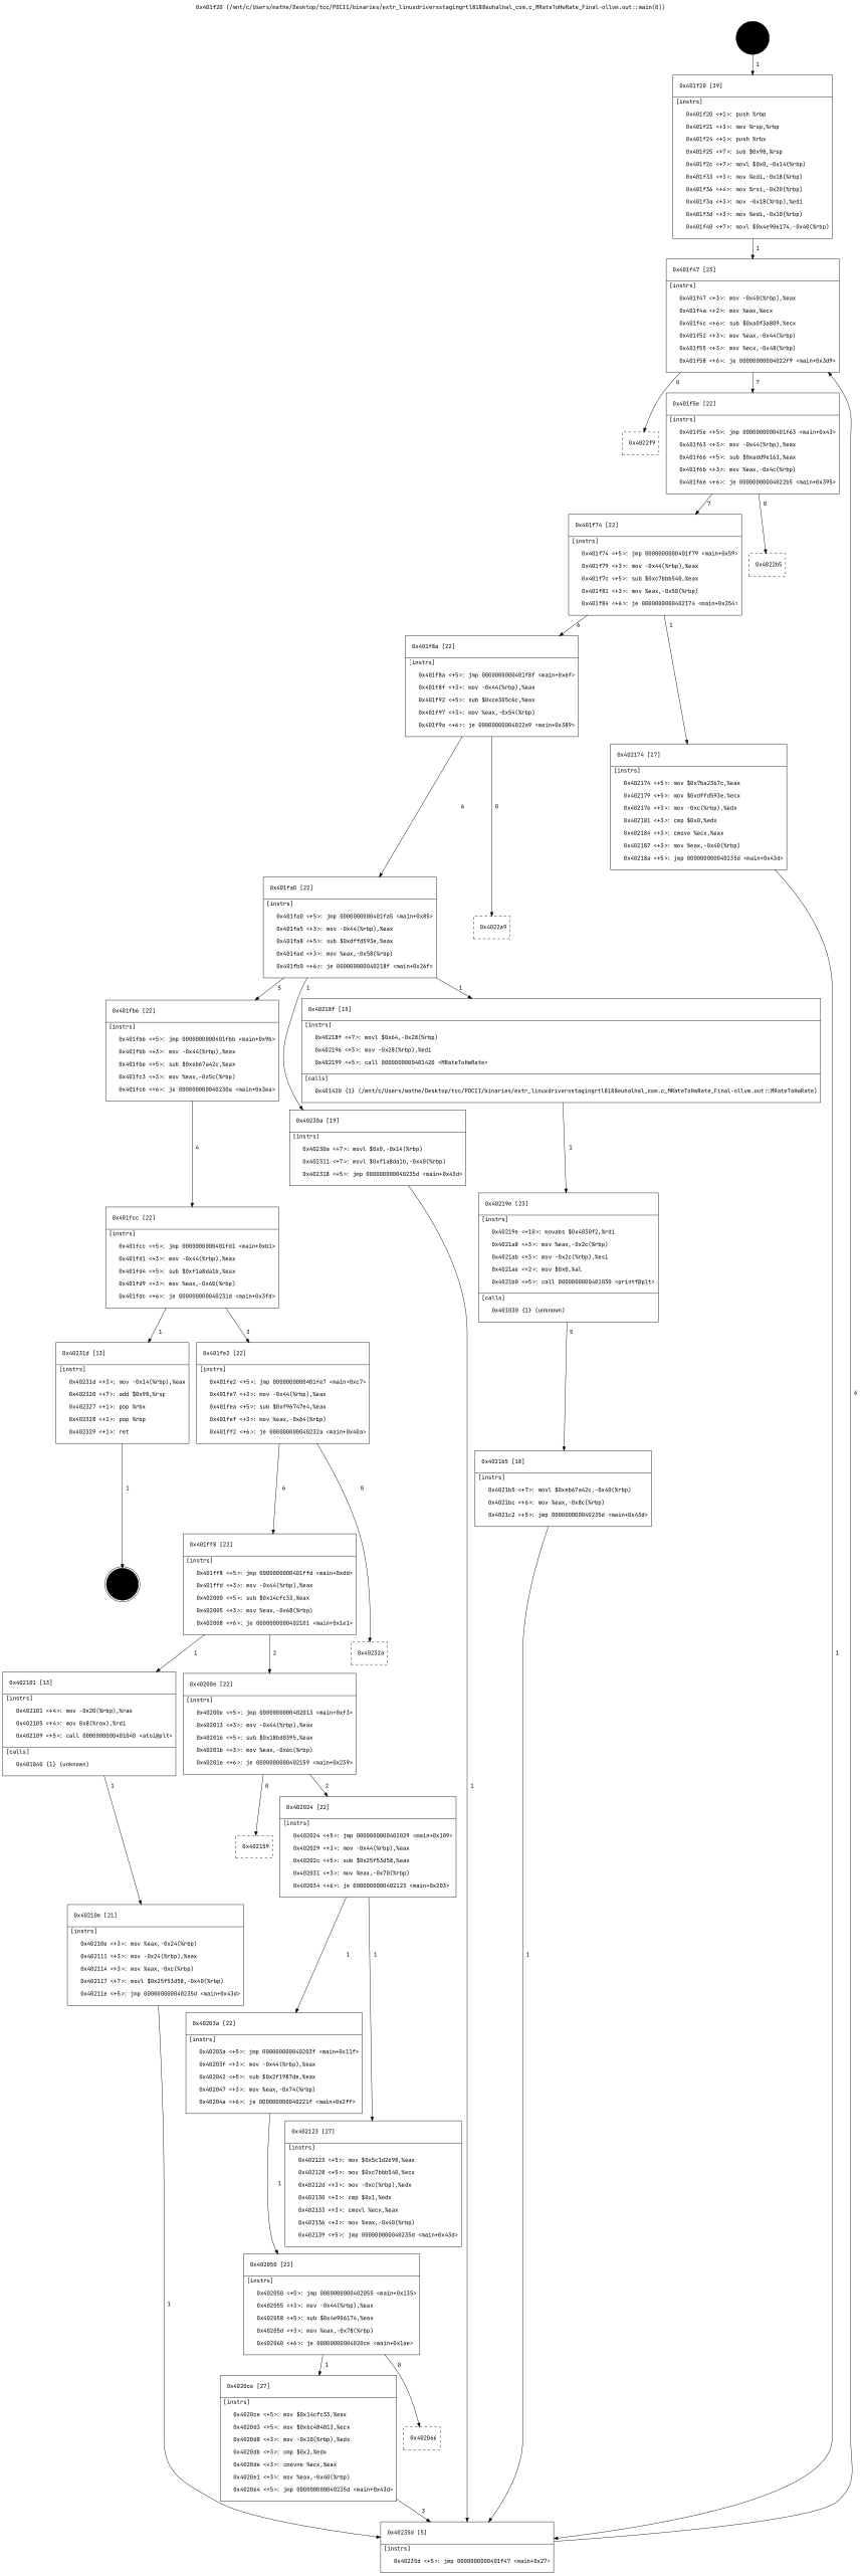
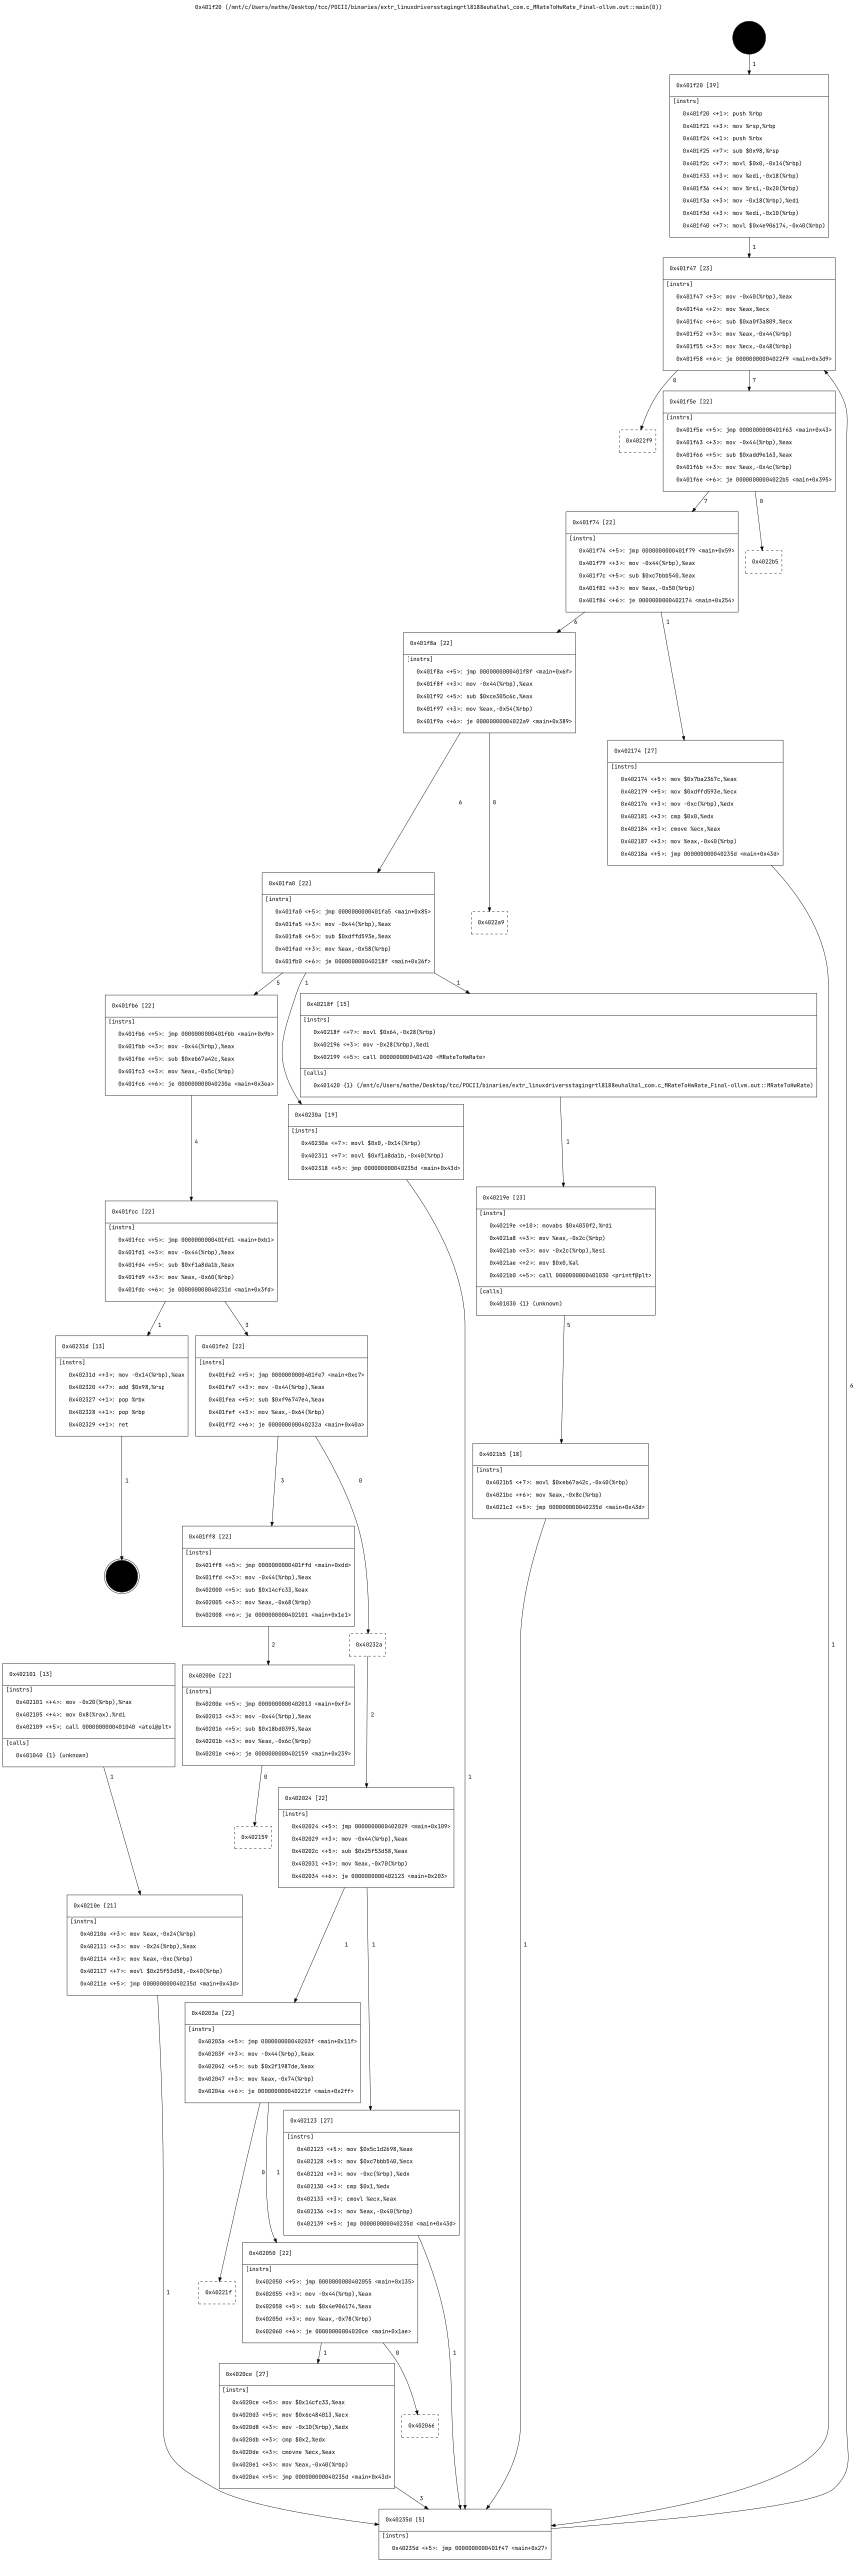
  digraph {
    fontname="JetBrains Mono"
    label="0x401f20 (/mnt/c/Users/mathe/Desktop/tcc/POCII/binaries/extr_linuxdriversstagingrtl8188euhalhal_com.c_MRateToHwRate_Final-ollvm.out::main(0))"
    labelloc=t
    node [fontname="JetBrains Mono" shape=record]
    edge [fontname="JetBrains Mono"]
    Entry [fillcolor=black height=0.3 shape=circle style=filled width=0.3]
    n2 [label="{\n     0x401f20 [39]\l\n     | [instrs]\l\n     &nbsp;&nbsp;0x401f20 \<+1\>: push %rbp\l\n     &nbsp;&nbsp;0x401f21 \<+3\>: mov %rsp,%rbp\l\n     &nbsp;&nbsp;0x401f24 \<+1\>: push %rbx\l\n     &nbsp;&nbsp;0x401f25 \<+7\>: sub $0x98,%rsp\l\n     &nbsp;&nbsp;0x401f2c \<+7\>: movl $0x0,-0x14(%rbp)\l\n     &nbsp;&nbsp;0x401f33 \<+3\>: mov %edi,-0x18(%rbp)\l\n     &nbsp;&nbsp;0x401f36 \<+4\>: mov %rsi,-0x20(%rbp)\l\n     &nbsp;&nbsp;0x401f3a \<+3\>: mov -0x18(%rbp),%edi\l\n     &nbsp;&nbsp;0x401f3d \<+3\>: mov %edi,-0x10(%rbp)\l\n     &nbsp;&nbsp;0x401f40 \<+7\>: movl $0x4e906174,-0x40(%rbp)\l\n  }"]
    n3 [label="{\n     0x401f47 [23]\l\n     | [instrs]\l\n     &nbsp;&nbsp;0x401f47 \<+3\>: mov -0x40(%rbp),%eax\l\n     &nbsp;&nbsp;0x401f4a \<+2\>: mov %eax,%ecx\l\n     &nbsp;&nbsp;0x401f4c \<+6\>: sub $0xa0f3a809,%ecx\l\n     &nbsp;&nbsp;0x401f52 \<+3\>: mov %eax,-0x44(%rbp)\l\n     &nbsp;&nbsp;0x401f55 \<+3\>: mov %ecx,-0x48(%rbp)\l\n     &nbsp;&nbsp;0x401f58 \<+6\>: je 00000000004022f9 \<main+0x3d9\>\l\n  }"]
    n4 [label="{\n     0x4022f9\l\n  }" style=dashed]
    n5 [label="{\n     0x401f5e [22]\l\n     | [instrs]\l\n     &nbsp;&nbsp;0x401f5e \<+5\>: jmp 0000000000401f63 \<main+0x43\>\l\n     &nbsp;&nbsp;0x401f63 \<+3\>: mov -0x44(%rbp),%eax\l\n     &nbsp;&nbsp;0x401f66 \<+5\>: sub $0xadd9e163,%eax\l\n     &nbsp;&nbsp;0x401f6b \<+3\>: mov %eax,-0x4c(%rbp)\l\n     &nbsp;&nbsp;0x401f6e \<+6\>: je 00000000004022b5 \<main+0x395\>\l\n  }"]
    n6 [label="{\n     0x4022b5\l\n  }" style=dashed]
    n7 [label="{\n     0x401f74 [22]\l\n     | [instrs]\l\n     &nbsp;&nbsp;0x401f74 \<+5\>: jmp 0000000000401f79 \<main+0x59\>\l\n     &nbsp;&nbsp;0x401f79 \<+3\>: mov -0x44(%rbp),%eax\l\n     &nbsp;&nbsp;0x401f7c \<+5\>: sub $0xc7bbb540,%eax\l\n     &nbsp;&nbsp;0x401f81 \<+3\>: mov %eax,-0x50(%rbp)\l\n     &nbsp;&nbsp;0x401f84 \<+6\>: je 0000000000402174 \<main+0x254\>\l\n  }"]
    n8 [label="{\n     0x402174 [27]\l\n     | [instrs]\l\n     &nbsp;&nbsp;0x402174 \<+5\>: mov $0x7ba2367c,%eax\l\n     &nbsp;&nbsp;0x402179 \<+5\>: mov $0xdffd593e,%ecx\l\n     &nbsp;&nbsp;0x40217e \<+3\>: mov -0xc(%rbp),%edx\l\n     &nbsp;&nbsp;0x402181 \<+3\>: cmp $0x0,%edx\l\n     &nbsp;&nbsp;0x402184 \<+3\>: cmove %ecx,%eax\l\n     &nbsp;&nbsp;0x402187 \<+3\>: mov %eax,-0x40(%rbp)\l\n     &nbsp;&nbsp;0x40218a \<+5\>: jmp 000000000040235d \<main+0x43d\>\l\n  }"]
    n9 [label="{\n     0x401f8a [22]\l\n     | [instrs]\l\n     &nbsp;&nbsp;0x401f8a \<+5\>: jmp 0000000000401f8f \<main+0x6f\>\l\n     &nbsp;&nbsp;0x401f8f \<+3\>: mov -0x44(%rbp),%eax\l\n     &nbsp;&nbsp;0x401f92 \<+5\>: sub $0xce305c6c,%eax\l\n     &nbsp;&nbsp;0x401f97 \<+3\>: mov %eax,-0x54(%rbp)\l\n     &nbsp;&nbsp;0x401f9a \<+6\>: je 00000000004022a9 \<main+0x389\>\l\n  }"]
    Exit [fillcolor=black height=0.3 peripheries=2 shape=circle style=filled width=0.3]
    n11 [label="{\n     0x40235d [5]\l\n     | [instrs]\l\n     &nbsp;&nbsp;0x40235d \<+5\>: jmp 0000000000401f47 \<main+0x27\>\l\n  }"]
    n12 [label="{\n     0x4022a9\l\n  }" style=dashed]
    n13 [label="{\n     0x401fa0 [22]\l\n     | [instrs]\l\n     &nbsp;&nbsp;0x401fa0 \<+5\>: jmp 0000000000401fa5 \<main+0x85\>\l\n     &nbsp;&nbsp;0x401fa5 \<+3\>: mov -0x44(%rbp),%eax\l\n     &nbsp;&nbsp;0x401fa8 \<+5\>: sub $0xdffd593e,%eax\l\n     &nbsp;&nbsp;0x401fad \<+3\>: mov %eax,-0x58(%rbp)\l\n     &nbsp;&nbsp;0x401fb0 \<+6\>: je 000000000040218f \<main+0x26f\>\l\n  }"]
    n14 [label="{\n     0x4021b5 [18]\l\n     | [instrs]\l\n     &nbsp;&nbsp;0x4021b5 \<+7\>: movl $0xeb67a42c,-0x40(%rbp)\l\n     &nbsp;&nbsp;0x4021bc \<+6\>: mov %eax,-0x8c(%rbp)\l\n     &nbsp;&nbsp;0x4021c2 \<+5\>: jmp 000000000040235d \<main+0x43d\>\l\n  }"]
    n15 [label="{\n     0x40218f [15]\l\n     | [instrs]\l\n     &nbsp;&nbsp;0x40218f \<+7\>: movl $0x64,-0x28(%rbp)\l\n     &nbsp;&nbsp;0x402196 \<+3\>: mov -0x28(%rbp),%edi\l\n     &nbsp;&nbsp;0x402199 \<+5\>: call 0000000000401420 \<MRateToHwRate\>\l\n     | [calls]\l\n     &nbsp;&nbsp;0x401420 \{1\} (/mnt/c/Users/mathe/Desktop/tcc/POCII/binaries/extr_linuxdriversstagingrtl8188euhalhal_com.c_MRateToHwRate_Final-ollvm.out::MRateToHwRate)\l\n  }"]
    n16 [label="{\n     0x401fb6 [22]\l\n     | [instrs]\l\n     &nbsp;&nbsp;0x401fb6 \<+5\>: jmp 0000000000401fbb \<main+0x9b\>\l\n     &nbsp;&nbsp;0x401fbb \<+3\>: mov -0x44(%rbp),%eax\l\n     &nbsp;&nbsp;0x401fbe \<+5\>: sub $0xeb67a42c,%eax\l\n     &nbsp;&nbsp;0x401fc3 \<+3\>: mov %eax,-0x5c(%rbp)\l\n     &nbsp;&nbsp;0x401fc6 \<+6\>: je 000000000040230a \<main+0x3ea\>\l\n  }"]
    n17 [label="{\n     0x40230a [19]\l\n     | [instrs]\l\n     &nbsp;&nbsp;0x40230a \<+7\>: movl $0x0,-0x14(%rbp)\l\n     &nbsp;&nbsp;0x402311 \<+7\>: movl $0xf1a8da1b,-0x40(%rbp)\l\n     &nbsp;&nbsp;0x402318 \<+5\>: jmp 000000000040235d \<main+0x43d\>\l\n  }"]
    n18 [label="{\n     0x40219e [23]\l\n     | [instrs]\l\n     &nbsp;&nbsp;0x40219e \<+10\>: movabs $0x4030f2,%rdi\l\n     &nbsp;&nbsp;0x4021a8 \<+3\>: mov %eax,-0x2c(%rbp)\l\n     &nbsp;&nbsp;0x4021ab \<+3\>: mov -0x2c(%rbp),%esi\l\n     &nbsp;&nbsp;0x4021ae \<+2\>: mov $0x0,%al\l\n     &nbsp;&nbsp;0x4021b0 \<+5\>: call 0000000000401030 \<printf@plt\>\l\n     | [calls]\l\n     &nbsp;&nbsp;0x401030 \{1\} (unknown)\l\n  }"]
    n19 [label="{\n     0x401fcc [22]\l\n     | [instrs]\l\n     &nbsp;&nbsp;0x401fcc \<+5\>: jmp 0000000000401fd1 \<main+0xb1\>\l\n     &nbsp;&nbsp;0x401fd1 \<+3\>: mov -0x44(%rbp),%eax\l\n     &nbsp;&nbsp;0x401fd4 \<+5\>: sub $0xf1a8da1b,%eax\l\n     &nbsp;&nbsp;0x401fd9 \<+3\>: mov %eax,-0x60(%rbp)\l\n     &nbsp;&nbsp;0x401fdc \<+6\>: je 000000000040231d \<main+0x3fd\>\l\n  }"]
    n20 [label="{\n     0x40210e [21]\l\n     | [instrs]\l\n     &nbsp;&nbsp;0x40210e \<+3\>: mov %eax,-0x24(%rbp)\l\n     &nbsp;&nbsp;0x402111 \<+3\>: mov -0x24(%rbp),%eax\l\n     &nbsp;&nbsp;0x402114 \<+3\>: mov %eax,-0xc(%rbp)\l\n     &nbsp;&nbsp;0x402117 \<+7\>: movl $0x25f53d58,-0x40(%rbp)\l\n     &nbsp;&nbsp;0x40211e \<+5\>: jmp 000000000040235d \<main+0x43d\>\l\n  }"]
    n21 [label="{\n     0x40231d [13]\l\n     | [instrs]\l\n     &nbsp;&nbsp;0x40231d \<+3\>: mov -0x14(%rbp),%eax\l\n     &nbsp;&nbsp;0x402320 \<+7\>: add $0x98,%rsp\l\n     &nbsp;&nbsp;0x402327 \<+1\>: pop %rbx\l\n     &nbsp;&nbsp;0x402328 \<+1\>: pop %rbp\l\n     &nbsp;&nbsp;0x402329 \<+1\>: ret\l\n  }"]
    n22 [label="{\n     0x401fe2 [22]\l\n     | [instrs]\l\n     &nbsp;&nbsp;0x401fe2 \<+5\>: jmp 0000000000401fe7 \<main+0xc7\>\l\n     &nbsp;&nbsp;0x401fe7 \<+3\>: mov -0x44(%rbp),%eax\l\n     &nbsp;&nbsp;0x401fea \<+5\>: sub $0xf96747e4,%eax\l\n     &nbsp;&nbsp;0x401fef \<+3\>: mov %eax,-0x64(%rbp)\l\n     &nbsp;&nbsp;0x401ff2 \<+6\>: je 000000000040232a \<main+0x40a\>\l\n  }"]
    n23 [label="{\n     0x40232a\l\n  }" style=dashed]
    n24 [label="{\n     0x401ff8 [22]\l\n     | [instrs]\l\n     &nbsp;&nbsp;0x401ff8 \<+5\>: jmp 0000000000401ffd \<main+0xdd\>\l\n     &nbsp;&nbsp;0x401ffd \<+3\>: mov -0x44(%rbp),%eax\l\n     &nbsp;&nbsp;0x402000 \<+5\>: sub $0x14cfc33,%eax\l\n     &nbsp;&nbsp;0x402005 \<+3\>: mov %eax,-0x68(%rbp)\l\n     &nbsp;&nbsp;0x402008 \<+6\>: je 0000000000402101 \<main+0x1e1\>\l\n  }"]
    n25 [label="{\n     0x402101 [13]\l\n     | [instrs]\l\n     &nbsp;&nbsp;0x402101 \<+4\>: mov -0x20(%rbp),%rax\l\n     &nbsp;&nbsp;0x402105 \<+4\>: mov 0x8(%rax),%rdi\l\n     &nbsp;&nbsp;0x402109 \<+5\>: call 0000000000401040 \<atoi@plt\>\l\n     | [calls]\l\n     &nbsp;&nbsp;0x401040 \{1\} (unknown)\l\n  }"]
    n26 [label="{\n     0x40200e [22]\l\n     | [instrs]\l\n     &nbsp;&nbsp;0x40200e \<+5\>: jmp 0000000000402013 \<main+0xf3\>\l\n     &nbsp;&nbsp;0x402013 \<+3\>: mov -0x44(%rbp),%eax\l\n     &nbsp;&nbsp;0x402016 \<+5\>: sub $0x18bd0395,%eax\l\n     &nbsp;&nbsp;0x40201b \<+3\>: mov %eax,-0x6c(%rbp)\l\n     &nbsp;&nbsp;0x40201e \<+6\>: je 0000000000402159 \<main+0x239\>\l\n  }"]
    n27 [label="{\n     0x402066\l\n  }" style=dashed]
    n28 [label="{\n     0x402159\l\n  }" style=dashed]
    n29 [label="{\n     0x402024 [22]\l\n     | [instrs]\l\n     &nbsp;&nbsp;0x402024 \<+5\>: jmp 0000000000402029 \<main+0x109\>\l\n     &nbsp;&nbsp;0x402029 \<+3\>: mov -0x44(%rbp),%eax\l\n     &nbsp;&nbsp;0x40202c \<+5\>: sub $0x25f53d58,%eax\l\n     &nbsp;&nbsp;0x402031 \<+3\>: mov %eax,-0x70(%rbp)\l\n     &nbsp;&nbsp;0x402034 \<+6\>: je 0000000000402123 \<main+0x203\>\l\n  }"]
    n30 [label="{\n     0x4020ce [27]\l\n     | [instrs]\l\n     &nbsp;&nbsp;0x4020ce \<+5\>: mov $0x14cfc33,%eax\l\n     &nbsp;&nbsp;0x4020d3 \<+5\>: mov $0x6c484013,%ecx\l\n     &nbsp;&nbsp;0x4020d8 \<+3\>: mov -0x10(%rbp),%edx\l\n     &nbsp;&nbsp;0x4020db \<+3\>: cmp $0x2,%edx\l\n     &nbsp;&nbsp;0x4020de \<+3\>: cmovne %ecx,%eax\l\n     &nbsp;&nbsp;0x4020e1 \<+3\>: mov %eax,-0x40(%rbp)\l\n     &nbsp;&nbsp;0x4020e4 \<+5\>: jmp 000000000040235d \<main+0x43d\>\l\n  }"]
    n31 [label="{\n     0x402123 [27]\l\n     | [instrs]\l\n     &nbsp;&nbsp;0x402123 \<+5\>: mov $0x5c1d2698,%eax\l\n     &nbsp;&nbsp;0x402128 \<+5\>: mov $0xc7bbb540,%ecx\l\n     &nbsp;&nbsp;0x40212d \<+3\>: mov -0xc(%rbp),%edx\l\n     &nbsp;&nbsp;0x402130 \<+3\>: cmp $0x1,%edx\l\n     &nbsp;&nbsp;0x402133 \<+3\>: cmovl %ecx,%eax\l\n     &nbsp;&nbsp;0x402136 \<+3\>: mov %eax,-0x40(%rbp)\l\n     &nbsp;&nbsp;0x402139 \<+5\>: jmp 000000000040235d \<main+0x43d\>\l\n  }"]
    n32 [label="{\n     0x40203a [22]\l\n     | [instrs]\l\n     &nbsp;&nbsp;0x40203a \<+5\>: jmp 000000000040203f \<main+0x11f\>\l\n     &nbsp;&nbsp;0x40203f \<+3\>: mov -0x44(%rbp),%eax\l\n     &nbsp;&nbsp;0x402042 \<+5\>: sub $0x2f1987de,%eax\l\n     &nbsp;&nbsp;0x402047 \<+3\>: mov %eax,-0x74(%rbp)\l\n     &nbsp;&nbsp;0x40204a \<+6\>: je 000000000040221f \<main+0x2ff\>\l\n  }"]
    n33 [label="{\n     0x402050 [22]\l\n     | [instrs]\l\n     &nbsp;&nbsp;0x402050 \<+5\>: jmp 0000000000402055 \<main+0x135\>\l\n     &nbsp;&nbsp;0x402055 \<+3\>: mov -0x44(%rbp),%eax\l\n     &nbsp;&nbsp;0x402058 \<+5\>: sub $0x4e906174,%eax\l\n     &nbsp;&nbsp;0x40205d \<+3\>: mov %eax,-0x78(%rbp)\l\n     &nbsp;&nbsp;0x402060 \<+6\>: je 00000000004020ce \<main+0x1ae\>\l\n  }"]
+   n34 [label="{\n     0x40221f\l\n  }" style=dashed]
    Entry -> n2 [label=" 1"]
    n2 -> n3 [label=" 1"]
    n3 -> n4 [label=" 0"]
    n3 -> n5 [label=" 7"]
    n5 -> n6 [label=" 0"]
    n5 -> n7 [label=" 7"]
    n7 -> n8 [label=" 1"]
    n7 -> n9 [label=" 6"]
    n8 -> n11 [label=" 1"]
    n9 -> n12 [label=" 0"]
    n9 -> n13 [label=" 6"]
    n11 -> n3 [label=" 6"]
    n13 -> n15 [label=" 1"]
    n13 -> n16 [label=" 5"]
    n13 -> n17 [label=" 1"]
    n14 -> n11 [label=" 1"]
    n15 -> n18 [label=" 1"]
    n16 -> n19 [label=" 4"]
    n17 -> n11 [label=" 1"]
    n18 -> n14 [label=" 5"]
    n19 -> n21 [label=" 1"]
    n19 -> n22 [label=" 3"]
    n20 -> n11 [label=" 1"]
    n21 -> Exit [label=" 1"]
    n22 -> n23 [label=" 0"]
-   n22 -> n24 [label=" 6"]
-   n24 -> n25 [label=" 1"]
+   n22 -> n24 [label=" 3"]
    n24 -> n26 [label=" 2"]
    n25 -> n20 [label=" 1"]
    n26 -> n28 [label=" 0"]
-   n26 -> n29 [label=" 2"]
+   n23 -> n29 [label=" 2"]
    n29 -> n31 [label=" 1"]
    n29 -> n32 [label=" 1"]
    n30 -> n11 [label=" 3"]
+   n31 -> n11 [label=" 1"]
    n32 -> n33 [label=" 1"]
+   n32 -> n34 [label=" 0"]
    n33 -> n27 [label=" 0"]
    n33 -> n30 [label=" 1"]
  }
